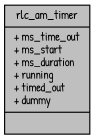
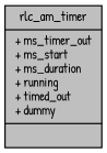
  digraph {
    fontname="Patrick Hand"
-   n1 [color=black fillcolor=grey75 fontcolor=black fontname="Patrick Hand" fontsize=10 height=0.2 label="{rlc_am_timer\n|+ ms_time_out\l+ ms_start\l+ ms_duration\l+ running\l+ timed_out\l+ dummy\l|}" shape=record style=filled width=0.4]
+   n1 [color=black fillcolor=grey75 fontcolor=black fontname="Patrick Hand" fontsize=10 height=0.2 label="{rlc_am_timer\n|+ ms_timer_out\l+ ms_start\l+ ms_duration\l+ running\l+ timed_out\l+ dummy\l|}" shape=record style=filled width=0.4]
  }
